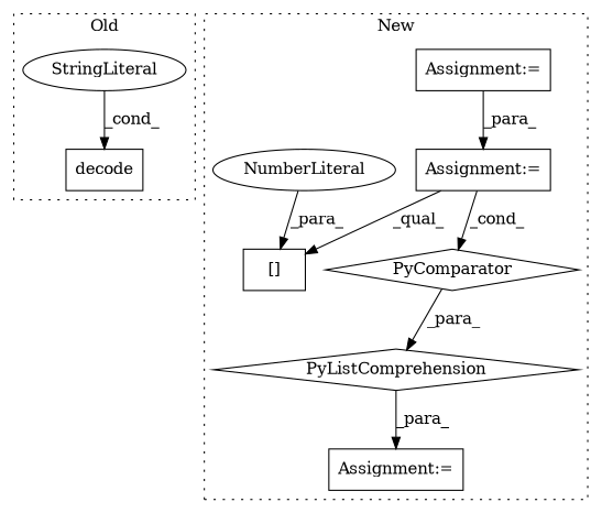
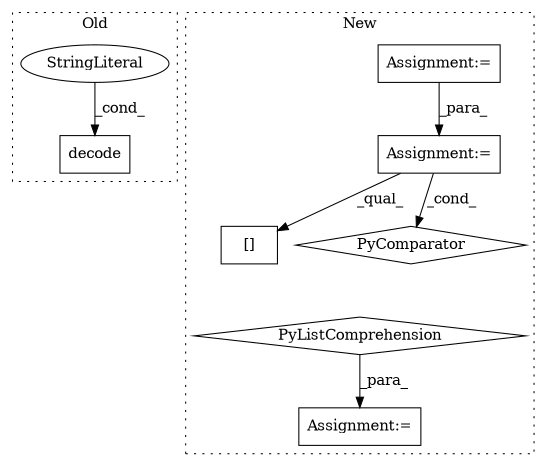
  digraph {
    node [a=7 l=42 s=3938 shape=box]
    n1 [a=32 l="7,1" label=decode s="4850,4864"]
    n2 [a=45 l=7 label=StringLiteral s=4857 shape=ellipse]
    n3 [a=109 l=121 label=PyListComprehension s=3867 shape=diamond]
    n4 [a=113 label=PyComparator shape=diamond]
    n5 [label="Assignment:="]
    n6 [l=14 label="Assignment:=" s=3853]
    n7 [l=1 label="Assignment:=" s=3729]
    n8 [a=2 l="5,1" label="[]" s="3867,3873"]
-   n9 [a=34 l=1 label=NumberLiteral s=3872 shape=ellipse]
    subgraph cluster_1 {
      label=Old
      style=dotted
      n1
      n2
    }
    subgraph cluster_2 {
      label=New
      style=dotted
      n3
      n4
      n5
      n6
      n7
      n8
-     n9
    }
    n2 -> n1 [label=_cond_]
    n3 -> n6 [label=_para_]
-   n4 -> n3 [label=_para_]
    n5 -> n4 [label=_cond_]
    n5 -> n8 [label=_qual_]
    n7 -> n5 [label=_para_]
-   n9 -> n8 [label=_para_]
  }
